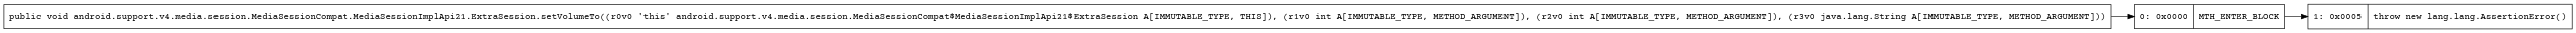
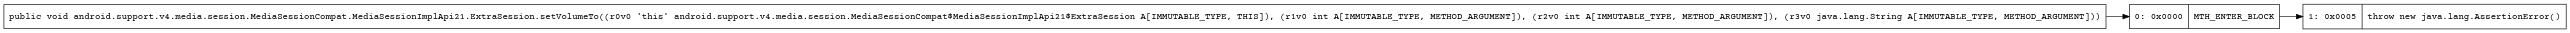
  digraph {
    rankdir=LR
    fontname="Courier Prime"
    node [shape=record fontname="Courier Prime"]
    edge [fontname="Courier Prime"]
    n1 [label="{0\:\ 0x0000|MTH_ENTER_BLOCK\l}"]
-   n2 [label="{1\:\ 0x0005|throw new lang.lang.AssertionError()\l}"]
+   n2 [label="{1\:\ 0x0005|throw new java.lang.AssertionError()\l}"]
    n3 [label="{public void android.support.v4.media.session.MediaSessionCompat.MediaSessionImplApi21.ExtraSession.setVolumeTo((r0v0 'this' android.support.v4.media.session.MediaSessionCompat$MediaSessionImplApi21$ExtraSession A[IMMUTABLE_TYPE, THIS]), (r1v0 int A[IMMUTABLE_TYPE, METHOD_ARGUMENT]), (r2v0 int A[IMMUTABLE_TYPE, METHOD_ARGUMENT]), (r3v0 java.lang.String A[IMMUTABLE_TYPE, METHOD_ARGUMENT])) }"]
    n1 -> n2
    n3 -> n1
  }
